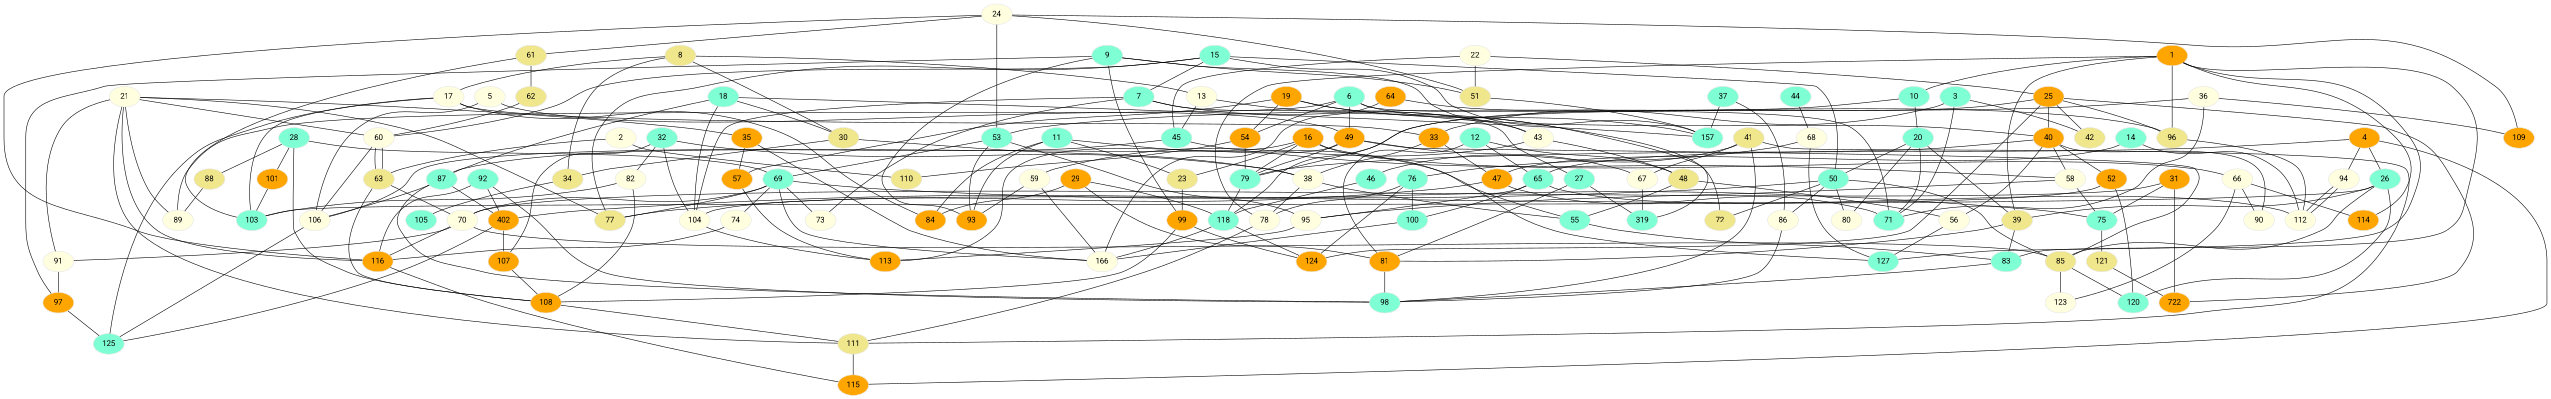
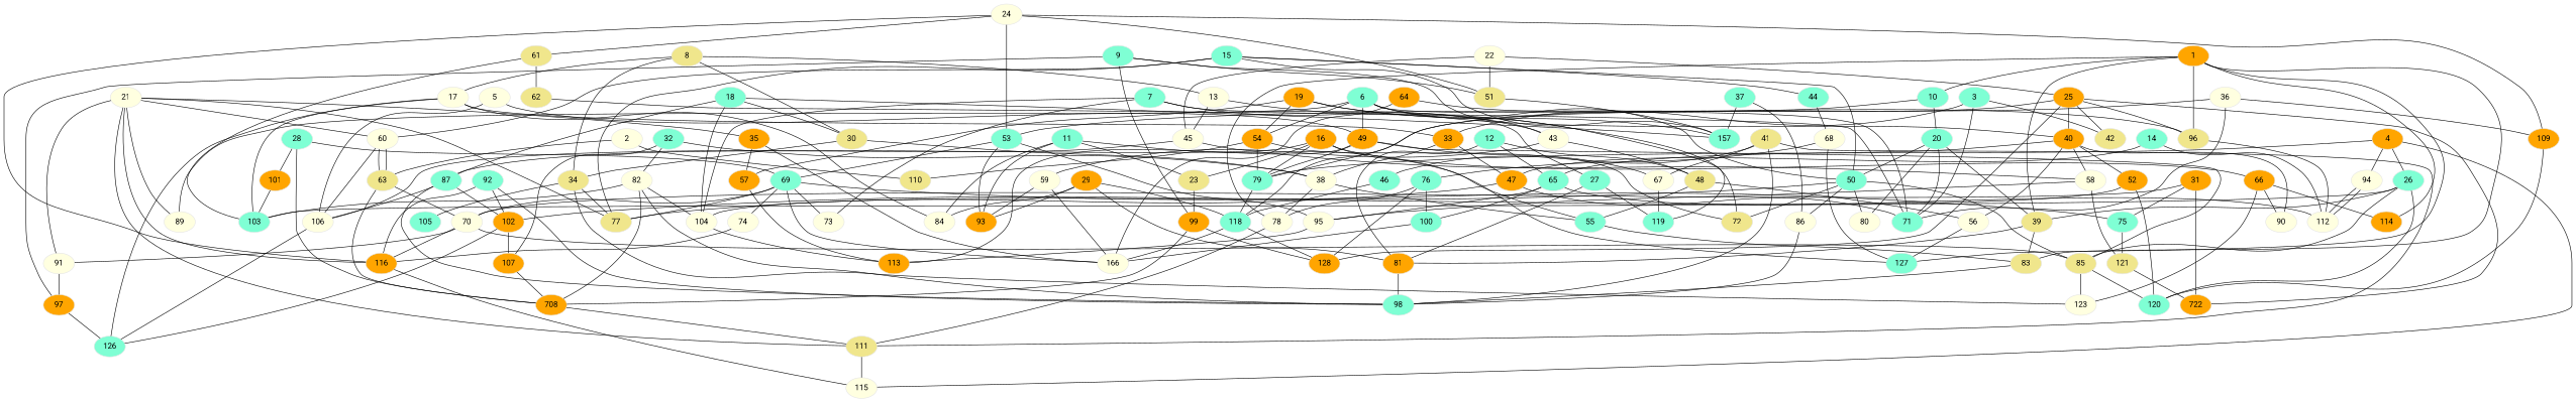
  graph {
    fontname=Roboto
    node [color=gray90 fillcolor=aquamarine fontname=Roboto style=filled]
    edge [fontname=Roboto]
    1 [fillcolor=orange]
    10
    39 [fillcolor=khaki]
    78 [fillcolor=lightyellow]
-   83
+   83 [fillcolor=khaki]
    96 [fillcolor=khaki]
    114 [fillcolor=orange]
    127
    20
    118
    81 [fillcolor=orange]
    111 [fillcolor=khaki]
    98
    112 [fillcolor=lightyellow]
    2 [fillcolor=lightyellow]
    63 [fillcolor=khaki]
    110 [fillcolor=khaki]
-   108 [fillcolor=orange]
+   108 [fillcolor=orange label=708]
    70 [fillcolor=lightyellow]
    33 [fillcolor=orange]
    3
    42 [fillcolor=khaki]
    71
    47 [fillcolor=orange]
    38 [fillcolor=lightyellow]
    4 [fillcolor=orange]
    26
    79
    94 [fillcolor=lightyellow]
-   115 [fillcolor=orange]
+   115 [fillcolor=lightyellow]
    103
    85 [fillcolor=khaki]
    120
    5 [fillcolor=lightyellow]
    49 [fillcolor=orange]
    106 [fillcolor=lightyellow]
    67 [fillcolor=lightyellow]
    113 [fillcolor=orange]
-   125
+   125 [label=126]
    6
    40 [fillcolor=orange]
    50
    54 [fillcolor=orange]
    89 [fillcolor=lightyellow]
    65
    52 [fillcolor=orange]
    56 [fillcolor=lightyellow]
    58 [fillcolor=lightyellow]
    90 [fillcolor=lightyellow]
    72 [fillcolor=khaki]
    80 [fillcolor=lightyellow]
    86 [fillcolor=lightyellow]
-   102 [fillcolor=orange label=402]
+   102 [fillcolor=orange]
    7
    27
    43 [fillcolor=lightyellow]
    73 [fillcolor=lightyellow]
    104 [fillcolor=lightyellow]
-   119 [label=319]
+   119
    48 [fillcolor=khaki]
    59 [fillcolor=lightyellow]
    8 [fillcolor=khaki]
    13 [fillcolor=lightyellow]
    17 [fillcolor=lightyellow]
    30 [fillcolor=khaki]
    34 [fillcolor=khaki]
-   45
-   84 [fillcolor=orange]
+   45 [fillcolor=lightyellow]
+   84 [fillcolor=lightyellow]
    77 [fillcolor=khaki]
    105
    123 [fillcolor=lightyellow]
    9
    51 [fillcolor=khaki]
    97 [fillcolor=orange]
    99 [fillcolor=orange]
    n76 [label=157]
-   124 [fillcolor=orange]
+   124 [fillcolor=orange label=128]
    n78 [fillcolor=lightyellow label=166]
    23 [fillcolor=khaki]
    11
    55
    93 [fillcolor=orange]
    12
    95 [fillcolor=lightyellow]
    100
    87
    14
    15
    44
    60 [fillcolor=lightyellow]
    68 [fillcolor=lightyellow]
    16 [fillcolor=orange]
-   66 [fillcolor=lightyellow]
+   66 [fillcolor=orange]
    18
    19 [fillcolor=orange]
    57 [fillcolor=orange]
    21 [fillcolor=lightyellow]
    35 [fillcolor=orange]
    91 [fillcolor=lightyellow]
    116 [fillcolor=orange]
    22 [fillcolor=lightyellow]
    25 [fillcolor=orange]
    n103 [fillcolor=orange label=722]
    24 [fillcolor=lightyellow]
    53
    61 [fillcolor=khaki]
    109 [fillcolor=orange]
    69
    62 [fillcolor=khaki]
    28
-   88 [fillcolor=khaki]
    101 [fillcolor=orange]
    75
    74 [fillcolor=lightyellow]
    29 [fillcolor=orange]
    31 [fillcolor=orange]
    121 [fillcolor=khaki]
    32
    82 [fillcolor=lightyellow]
    107 [fillcolor=orange]
    36 [fillcolor=lightyellow]
    37
    41 [fillcolor=khaki]
    46
    76
    64 [fillcolor=orange]
    92
    1 -- 10
    1 -- 39
    1 -- 78
    1 -- 83
    1 -- 96
    1 -- 114
    1 -- 127
    10 -- 20
    10 -- 118
    39 -- 83
    39 -- 81
    78 -- 111
    83 -- 98
    96 -- 112
    20 -- 39
    20 -- 71
    20 -- 50
    20 -- 80
    118 -- 124
    118 -- n78
    81 -- 98
    111 -- 115
    2 -- 63
    2 -- 110
    63 -- 108
    63 -- 70
    108 -- 111
    70 -- 85
    70 -- 91
    70 -- 116
    33 -- 47
    33 -- 38
    3 -- 33
    3 -- 42
    3 -- 71
    47 -- 71
    47 -- 77
    38 -- 78
    38 -- 55
    4 -- 26
    4 -- 79
    4 -- 94
    4 -- 115
    26 -- 39
    26 -- 103
    26 -- 85
    26 -- 120
    79 -- 118
    94 -- 112
    94 -- 112
    85 -- 120
    85 -- 123
    5 -- 49
    5 -- 106
    49 -- 79
    49 -- 85
    49 -- 67
    49 -- 113
    106 -- 125
    67 -- 119
    6 -- 71
    6 -- 49
    6 -- 40
+   6 -- 50
    6 -- 54
    6 -- 89
    40 -- 65
    40 -- 52
    40 -- 56
    40 -- 58
    40 -- 90
    50 -- 85
    50 -- 72
    50 -- 80
    50 -- 86
    50 -- 102
    54 -- 110
    54 -- 79
+   54 -- 72
    65 -- 112
    65 -- 95
    65 -- 100
    52 -- 120
    52 -- 104
    56 -- 127
    58 -- 95
-   58 -- 75
+   58 -- 121
    86 -- 98
    102 -- 125
    102 -- 107
    7 -- 27
    7 -- 43
    7 -- 73
    7 -- 104
    27 -- 81
    27 -- 119
    43 -- 48
    43 -- 59
    104 -- 113
    48 -- 56
    48 -- 55
    59 -- n78
    59 -- 93
    8 -- 13
    8 -- 17
    8 -- 30
    8 -- 34
    13 -- 72
    13 -- 45
    17 -- 33
    17 -- 103
    17 -- 125
    17 -- 84
    30 -- 38
    30 -- 34
+   34 -- 77
    34 -- 105
+   34 -- 123
    45 -- 58
    45 -- 87
    9 -- 43
    9 -- 51
    9 -- 97
    9 -- 99
    51 -- n76
    97 -- 125
    99 -- 108
    99 -- 124
    23 -- 99
    11 -- 84
    11 -- 23
    11 -- 55
    11 -- 93
    55 -- 83
    12 -- 81
    12 -- 65
    12 -- 48
    95 -- 113
    100 -- n78
    87 -- 98
    87 -- 106
    87 -- 102
    14 -- 112
    14 -- 47
    15 -- 50
    15 -- 77
    15 -- n76
-   15 -- 7
+   15 -- 44
    15 -- 60
    44 -- 68
    60 -- 63
    60 -- 63
    60 -- 106
    68 -- 127
    68 -- 76
    16 -- 127
    16 -- 79
    16 -- 106
    16 -- 23
    16 -- 66
    66 -- 114
    66 -- 90
    66 -- 123
    18 -- 104
    18 -- 30
    18 -- n76
    18 -- 87
    19 -- 54
    19 -- 119
    19 -- n76
    19 -- 57
    57 -- 113
    21 -- 111
    21 -- 89
    21 -- 77
    21 -- 60
    21 -- 35
    21 -- 91
    21 -- 116
    35 -- n78
    35 -- 57
    91 -- 97
    116 -- 115
    22 -- 45
    22 -- 51
    22 -- 25
    25 -- 96
    25 -- 42
    25 -- 79
    25 -- 40
    25 -- 124
    25 -- n103
    24 -- 51
    24 -- 116
    24 -- 53
    24 -- 61
    24 -- 109
    53 -- 93
    53 -- 95
    53 -- 69
    61 -- 103
    61 -- 62
+   109 -- 120
    69 -- 70
    69 -- 73
    69 -- 77
    69 -- n78
    69 -- 75
    69 -- 74
-   62 -- 60
+   62 -- 71
    28 -- 108
    28 -- 69
-   28 -- 88
    28 -- 101
-   88 -- 89
    101 -- 103
    75 -- 121
    74 -- 116
    29 -- 118
    29 -- 81
    29 -- 84
-   9 -- 93
+   29 -- 93
    31 -- 70
    31 -- n103
    31 -- 75
    121 -- n103
    32 -- 38
    32 -- 82
    32 -- 107
+   82 -- 98
    82 -- 108
    82 -- 103
-   32 -- 104
+   82 -- 104
    107 -- 108
    36 -- 71
    36 -- 53
    36 -- 109
    37 -- 86
    37 -- n76
    41 -- 111
    41 -- 98
    41 -- 67
    41 -- 46
    46 -- 118
    76 -- 78
    76 -- 124
    76 -- 100
    64 -- 96
    64 -- n78
    92 -- 98
    92 -- 102
    92 -- 116
  }
